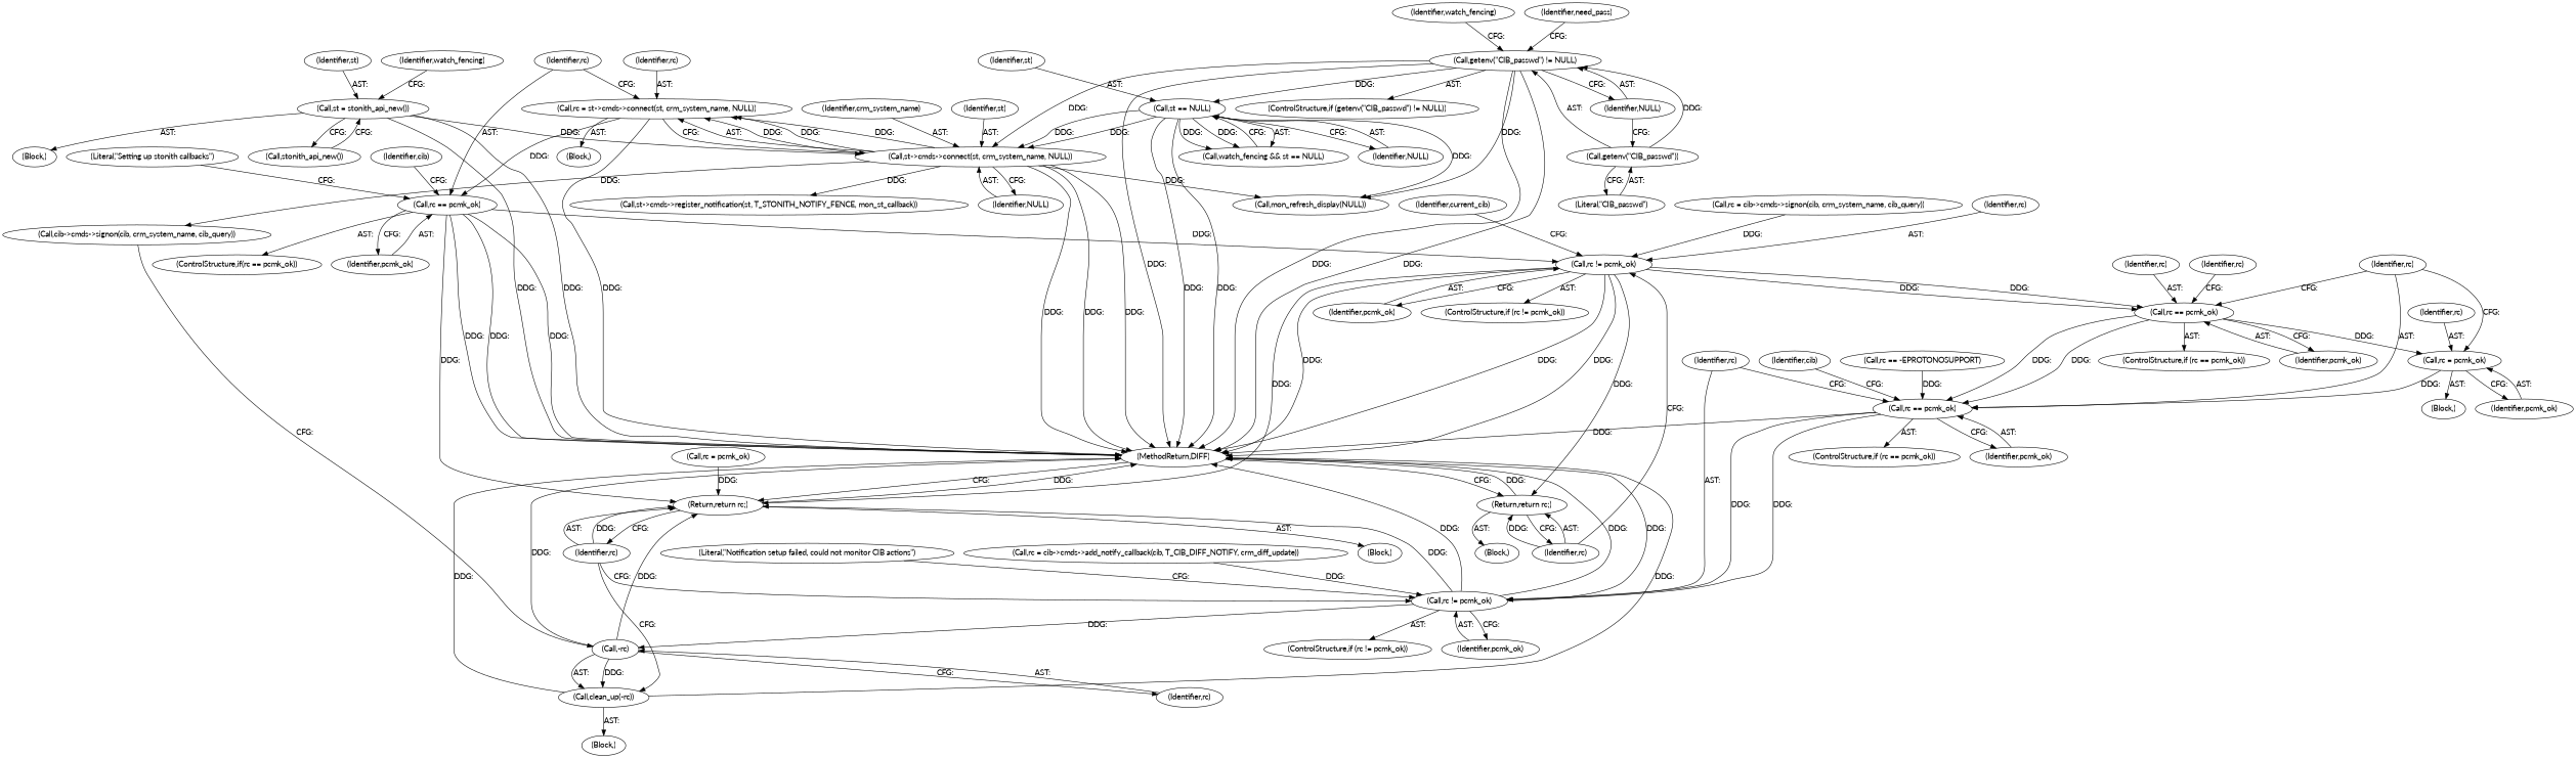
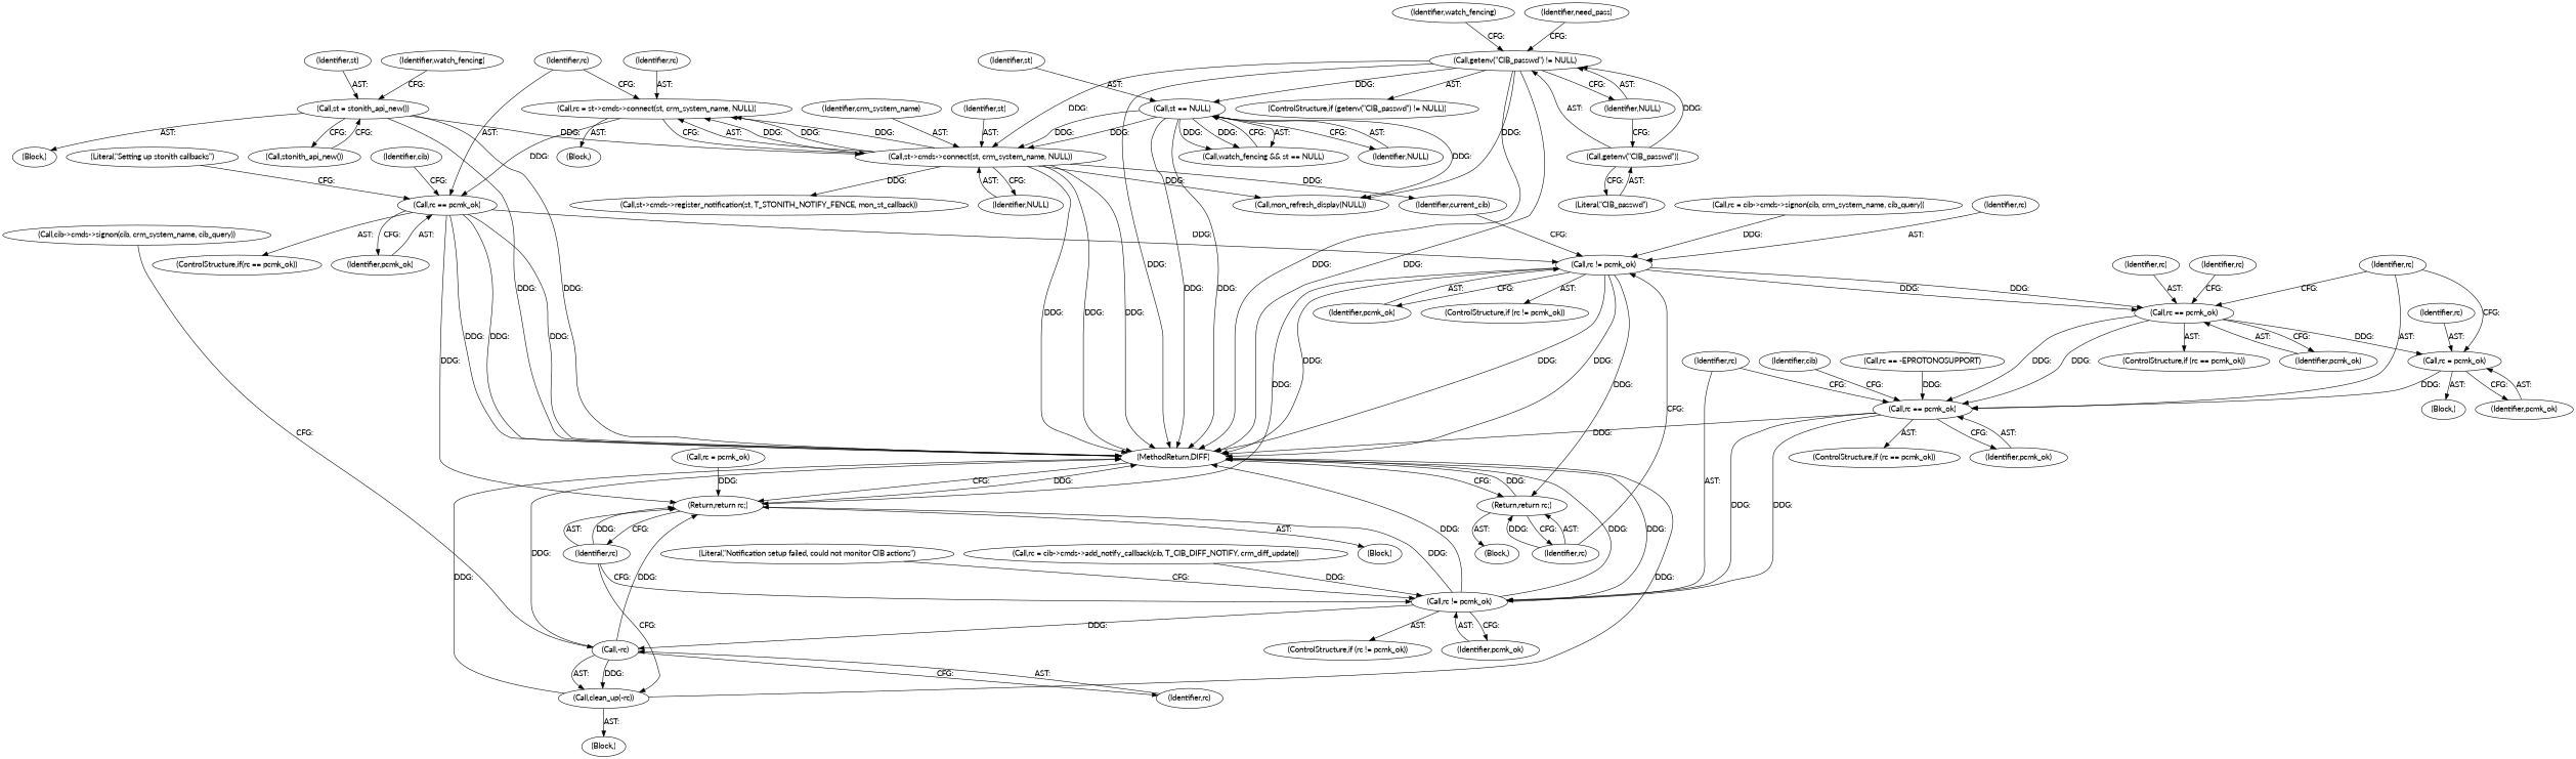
  digraph {
    fontname=Lato
    node [fontname=Lato]
    edge [fontname=Lato]
    n1 [label="(Call,rc = st->cmds->connect(st, crm_system_name, NULL))"]
    n2 [label="(Call,st->cmds->connect(st, crm_system_name, NULL))"]
    n3 [label="(Call,rc == pcmk_ok)"]
    n4 [label="(Block,)"]
    n5 [label="(MethodReturn,DIFF)"]
    n6 [label="(Call,cib->cmds->signon(cib, crm_system_name, cib_query))"]
    n7 [label="(Call,mon_refresh_display(NULL))"]
    n8 [label="(Identifier,NULL)"]
    n9 [label="(Call,st->cmds->register_notification(st, T_STONITH_NOTIFY_FENCE, mon_st_callback))"]
    n10 [label="(Call,rc != pcmk_ok)"]
    n11 [label="(Return,return rc;)"]
    n12 [label="(ControlStructure,if(rc == pcmk_ok))"]
    n13 [label="(Identifier,pcmk_ok)"]
    n14 [label="(Return,return rc;)"]
    n15 [label="(Call,-rc)"]
    n16 [label="(Call,st = stonith_api_new())"]
    n17 [label="(Block,)"]
    n18 [label="(Call,stonith_api_new())"]
    n19 [label="(Call,st == NULL)"]
    n20 [label="(Identifier,NULL)"]
    n21 [label="(Call,watch_fencing && st == NULL)"]
    n22 [label="(Call,getenv(\"CIB_passwd\") != NULL)"]
    n23 [label="(ControlStructure,if (getenv(\"CIB_passwd\") != NULL))"]
    n24 [label="(Identifier,NULL)"]
    n25 [label="(Call,getenv(\"CIB_passwd\"))"]
    n26 [label="(Literal,\"CIB_passwd\")"]
    n27 [label="(Call,rc == pcmk_ok)"]
    n28 [label="(Identifier,pcmk_ok)"]
    n29 [label="(ControlStructure,if (rc != pcmk_ok))"]
    n30 [label="(Block,)"]
    n31 [label="(Identifier,rc)"]
    n32 [label="(Identifier,rc)"]
    n33 [label="(Block,)"]
    n34 [label="(Call,rc = pcmk_ok)"]
    n35 [label="(Call,rc == pcmk_ok)"]
    n36 [label="(Identifier,pcmk_ok)"]
    n37 [label="(ControlStructure,if (rc == pcmk_ok))"]
    n38 [label="(Block,)"]
    n39 [label="(Identifier,pcmk_ok)"]
    n40 [label="(Call,rc != pcmk_ok)"]
    n41 [label="(ControlStructure,if (rc == pcmk_ok))"]
    n42 [label="(Identifier,pcmk_ok)"]
    n43 [label="(ControlStructure,if (rc != pcmk_ok))"]
    n44 [label="(Identifier,pcmk_ok)"]
    n45 [label="(Call,clean_up(-rc))"]
    n46 [label="(Identifier,rc)"]
    n47 [label="(Block,)"]
    n48 [label="(Identifier,rc)"]
    n49 [label="(Identifier,cib)"]
    n50 [label="(Identifier,st)"]
    n51 [label="(Literal,\"Notification setup failed, could not monitor CIB actions\")"]
    n52 [label="(Identifier,watch_fencing)"]
    n53 [label="(Call,rc = cib->cmds->add_notify_callback(cib, T_CIB_DIFF_NOTIFY, crm_diff_update))"]
    n54 [label="(Call,rc == -EPROTONOSUPPORT)"]
    n55 [label="(Call,rc = pcmk_ok)"]
    n56 [label="(Identifier,rc)"]
    n57 [label="(Call,rc = cib->cmds->signon(cib, crm_system_name, cib_query))"]
    n58 [label="(Identifier,rc)"]
    n59 [label="(Identifier,need_pass)"]
    n60 [label="(Identifier,current_cib)"]
    n61 [label="(Identifier,st)"]
    n62 [label="(Literal,\"Setting up stonith callbacks\")"]
    n63 [label="(Identifier,rc)"]
    n64 [label="(Identifier,cib)"]
    n65 [label="(Identifier,rc)"]
    n66 [label="(Identifier,rc)"]
    n67 [label="(Identifier,watch_fencing)"]
    n68 [label="(Identifier,crm_system_name)"]
    n69 [label="(Identifier,rc)"]
    n70 [label="(Identifier,st)"]
    n71 [label="(Identifier,rc)"]
    n1 -> n2 [label="CFG: "]
    n1 -> n3 [label="DDG: "]
    n1 -> n4 [label="AST: "]
-   n1 -> n5 [label="DDG: "]
    n2 -> n1 [label="AST: "]
    n2 -> n1 [label="DDG: "]
    n2 -> n1 [label="DDG: "]
    n2 -> n1 [label="DDG: "]
    n2 -> n5 [label="DDG: "]
    n2 -> n5 [label="DDG: "]
    n2 -> n5 [label="DDG: "]
-   n2 -> n6 [label="DDG: "]
+   n2 -> n60 [label="DDG: "]
    n2 -> n7 [label="DDG: "]
    n2 -> n8 [label="CFG: "]
    n2 -> n9 [label="DDG: "]
    n3 -> n5 [label="DDG: "]
    n3 -> n5 [label="DDG: "]
    n3 -> n5 [label="DDG: "]
    n3 -> n10 [label="DDG: "]
    n3 -> n11 [label="DDG: "]
    n3 -> n12 [label="AST: "]
    n3 -> n13 [label="CFG: "]
    n5 -> n11 [label="CFG: "]
    n5 -> n14 [label="CFG: "]
    n6 -> n15 [label="CFG: "]
    n8 -> n2 [label="AST: "]
    n10 -> n5 [label="DDG: "]
    n10 -> n5 [label="DDG: "]
    n10 -> n5 [label="DDG: "]
    n10 -> n11 [label="DDG: "]
    n10 -> n14 [label="DDG: "]
    n10 -> n27 [label="DDG: "]
    n10 -> n27 [label="DDG: "]
    n10 -> n28 [label="CFG: "]
    n10 -> n29 [label="AST: "]
    n11 -> n5 [label="DDG: "]
    n11 -> n30 [label="AST: "]
    n11 -> n31 [label="CFG: "]
    n13 -> n3 [label="AST: "]
    n14 -> n5 [label="DDG: "]
    n14 -> n32 [label="CFG: "]
    n14 -> n33 [label="AST: "]
    n15 -> n5 [label="DDG: "]
    n15 -> n11 [label="DDG: "]
    n15 -> n45 [label="AST: "]
    n15 -> n45 [label="DDG: "]
    n15 -> n46 [label="CFG: "]
    n16 -> n2 [label="DDG: "]
    n16 -> n5 [label="DDG: "]
    n16 -> n5 [label="DDG: "]
    n16 -> n17 [label="AST: "]
    n16 -> n18 [label="CFG: "]
    n18 -> n16 [label="CFG: "]
    n19 -> n2 [label="DDG: "]
    n19 -> n2 [label="DDG: "]
    n19 -> n5 [label="DDG: "]
    n19 -> n5 [label="DDG: "]
    n19 -> n7 [label="DDG: "]
    n19 -> n20 [label="CFG: "]
    n19 -> n21 [label="AST: "]
    n19 -> n21 [label="DDG: "]
    n19 -> n21 [label="DDG: "]
    n20 -> n19 [label="AST: "]
    n21 -> n19 [label="CFG: "]
    n22 -> n2 [label="DDG: "]
    n22 -> n5 [label="DDG: "]
    n22 -> n5 [label="DDG: "]
    n22 -> n5 [label="DDG: "]
    n22 -> n7 [label="DDG: "]
    n22 -> n19 [label="DDG: "]
    n22 -> n23 [label="AST: "]
    n22 -> n24 [label="CFG: "]
    n24 -> n22 [label="AST: "]
    n24 -> n25 [label="CFG: "]
    n25 -> n22 [label="AST: "]
    n25 -> n22 [label="DDG: "]
    n25 -> n26 [label="CFG: "]
    n26 -> n25 [label="AST: "]
    n27 -> n34 [label="DDG: "]
    n27 -> n35 [label="DDG: "]
    n27 -> n35 [label="DDG: "]
    n27 -> n36 [label="CFG: "]
    n27 -> n37 [label="AST: "]
    n28 -> n10 [label="AST: "]
    n31 -> n11 [label="AST: "]
    n31 -> n11 [label="DDG: "]
    n31 -> n40 [label="CFG: "]
    n31 -> n45 [label="CFG: "]
    n32 -> n10 [label="CFG: "]
    n32 -> n14 [label="AST: "]
    n32 -> n14 [label="DDG: "]
    n34 -> n35 [label="DDG: "]
    n34 -> n38 [label="AST: "]
    n34 -> n39 [label="CFG: "]
    n35 -> n5 [label="DDG: "]
    n35 -> n40 [label="DDG: "]
    n35 -> n40 [label="DDG: "]
    n35 -> n41 [label="AST: "]
    n35 -> n42 [label="CFG: "]
    n36 -> n27 [label="AST: "]
    n39 -> n34 [label="AST: "]
    n40 -> n5 [label="DDG: "]
    n40 -> n5 [label="DDG: "]
    n40 -> n5 [label="DDG: "]
    n40 -> n11 [label="DDG: "]
    n40 -> n15 [label="DDG: "]
    n40 -> n43 [label="AST: "]
    n40 -> n44 [label="CFG: "]
    n42 -> n35 [label="AST: "]
    n44 -> n40 [label="AST: "]
    n45 -> n5 [label="DDG: "]
    n45 -> n5 [label="DDG: "]
    n45 -> n47 [label="AST: "]
    n46 -> n15 [label="AST: "]
    n48 -> n10 [label="AST: "]
    n49 -> n35 [label="CFG: "]
    n50 -> n16 [label="AST: "]
    n51 -> n40 [label="CFG: "]
    n52 -> n22 [label="CFG: "]
    n53 -> n40 [label="DDG: "]
    n54 -> n35 [label="DDG: "]
    n55 -> n11 [label="DDG: "]
    n56 -> n27 [label="AST: "]
    n57 -> n10 [label="DDG: "]
    n58 -> n1 [label="AST: "]
    n59 -> n22 [label="CFG: "]
    n60 -> n10 [label="CFG: "]
    n61 -> n19 [label="AST: "]
    n62 -> n3 [label="CFG: "]
    n63 -> n27 [label="CFG: "]
    n64 -> n3 [label="CFG: "]
    n65 -> n34 [label="AST: "]
    n66 -> n1 [label="CFG: "]
    n66 -> n3 [label="AST: "]
    n67 -> n16 [label="CFG: "]
    n68 -> n2 [label="AST: "]
    n69 -> n27 [label="CFG: "]
    n69 -> n34 [label="CFG: "]
    n69 -> n35 [label="AST: "]
    n70 -> n2 [label="AST: "]
    n71 -> n35 [label="CFG: "]
    n71 -> n40 [label="AST: "]
  }
